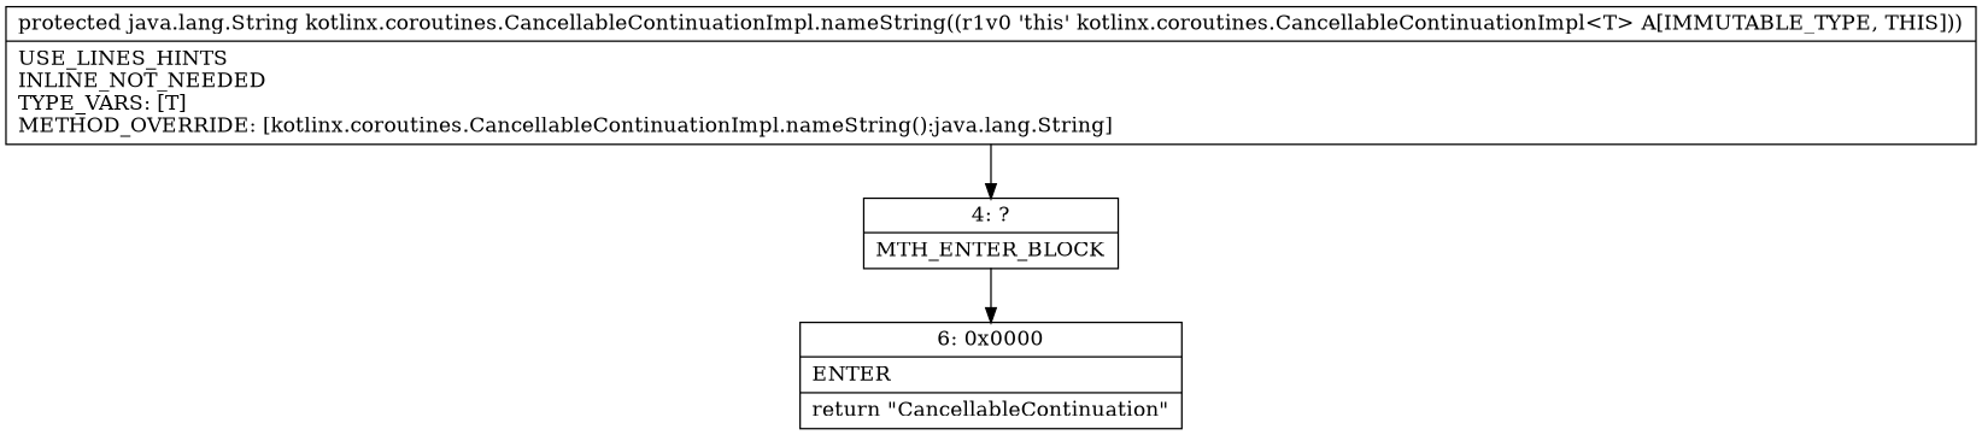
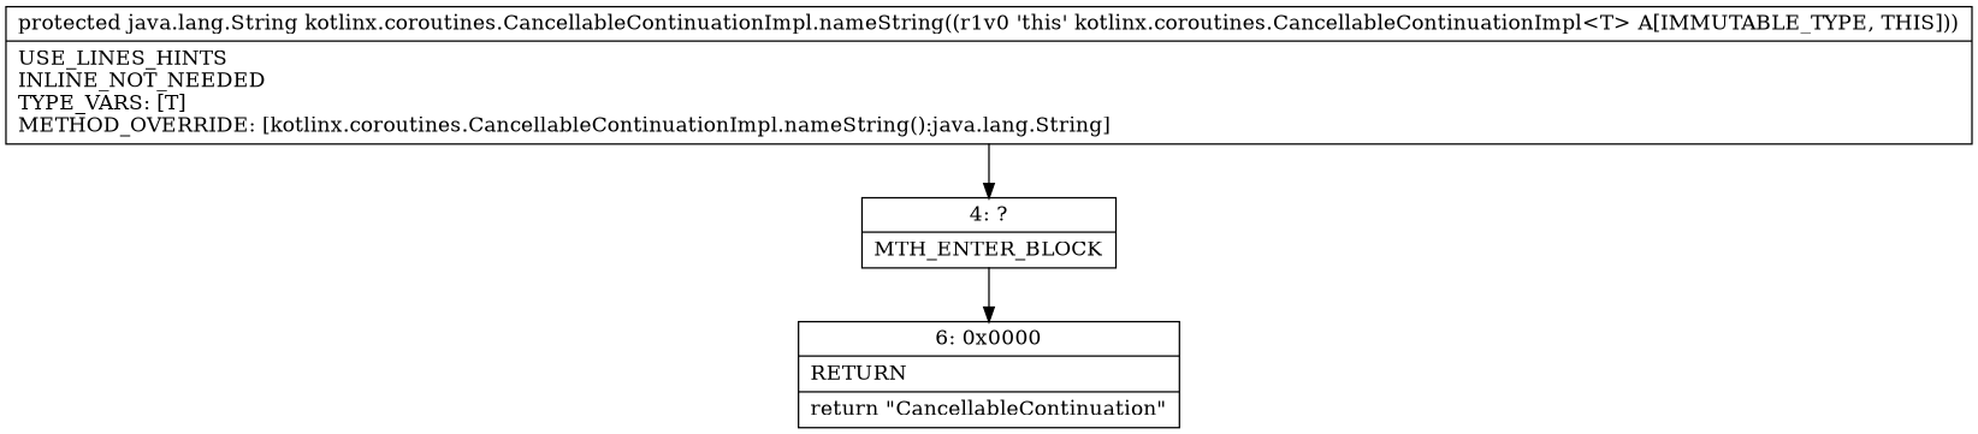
  digraph {
    node [shape=record]
    n1 [label="{4\:\ ?|MTH_ENTER_BLOCK\l}"]
-   n2 [label="{6\:\ 0x0000|ENTER\l|return \"CancellableContinuation\"\l}"]
+   n2 [label="{6\:\ 0x0000|RETURN\l|return \"CancellableContinuation\"\l}"]
    n3 [label="{protected java.lang.String kotlinx.coroutines.CancellableContinuationImpl.nameString((r1v0 'this' kotlinx.coroutines.CancellableContinuationImpl\<T\> A[IMMUTABLE_TYPE, THIS]))  | USE_LINES_HINTS\lINLINE_NOT_NEEDED\lTYPE_VARS: [T]\lMETHOD_OVERRIDE: [kotlinx.coroutines.CancellableContinuationImpl.nameString():java.lang.String]\l}"]
    n1 -> n2
    n3 -> n1
  }
